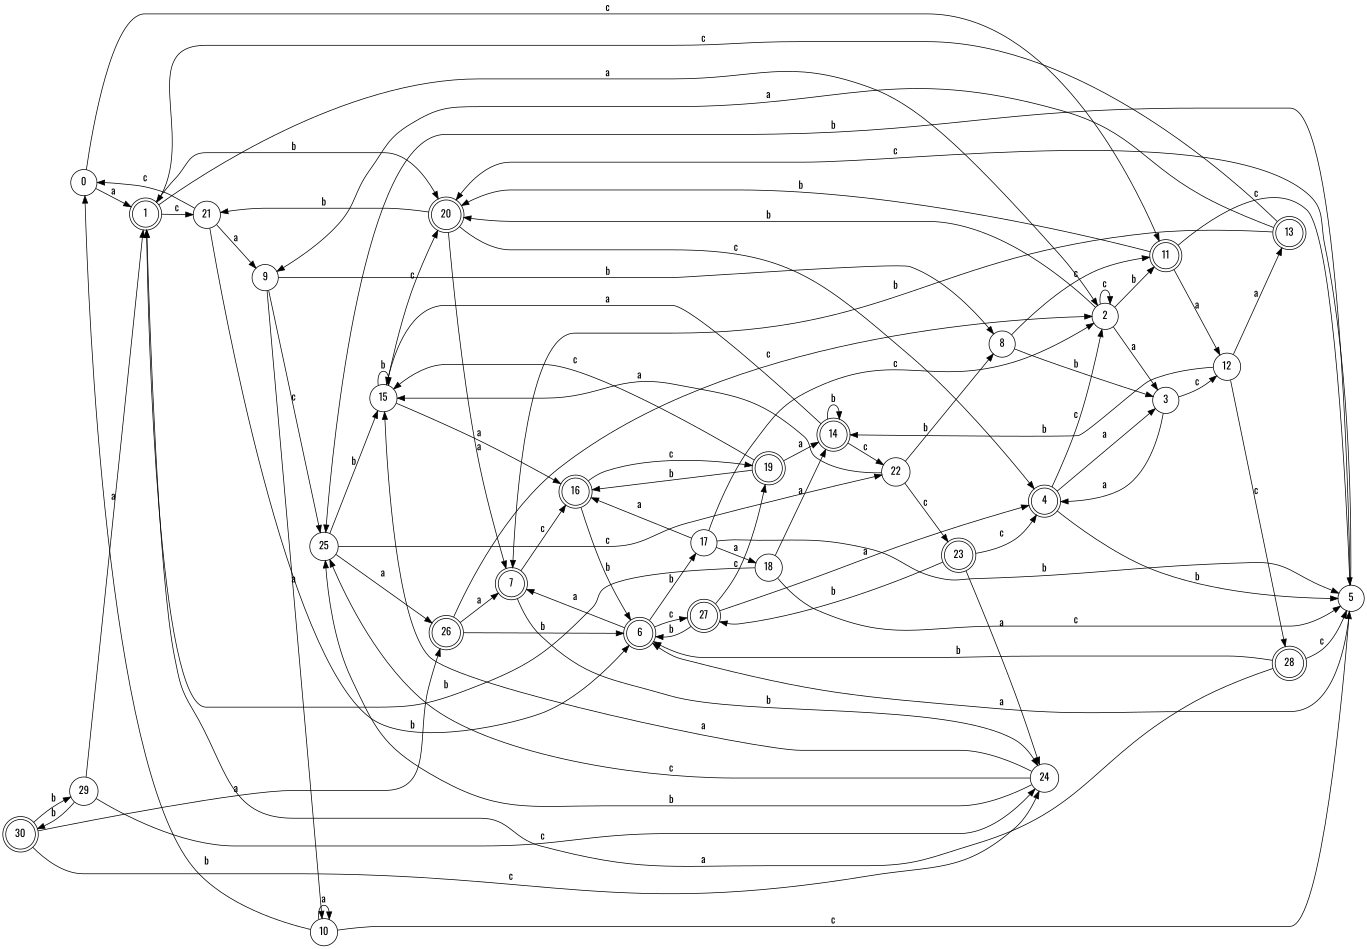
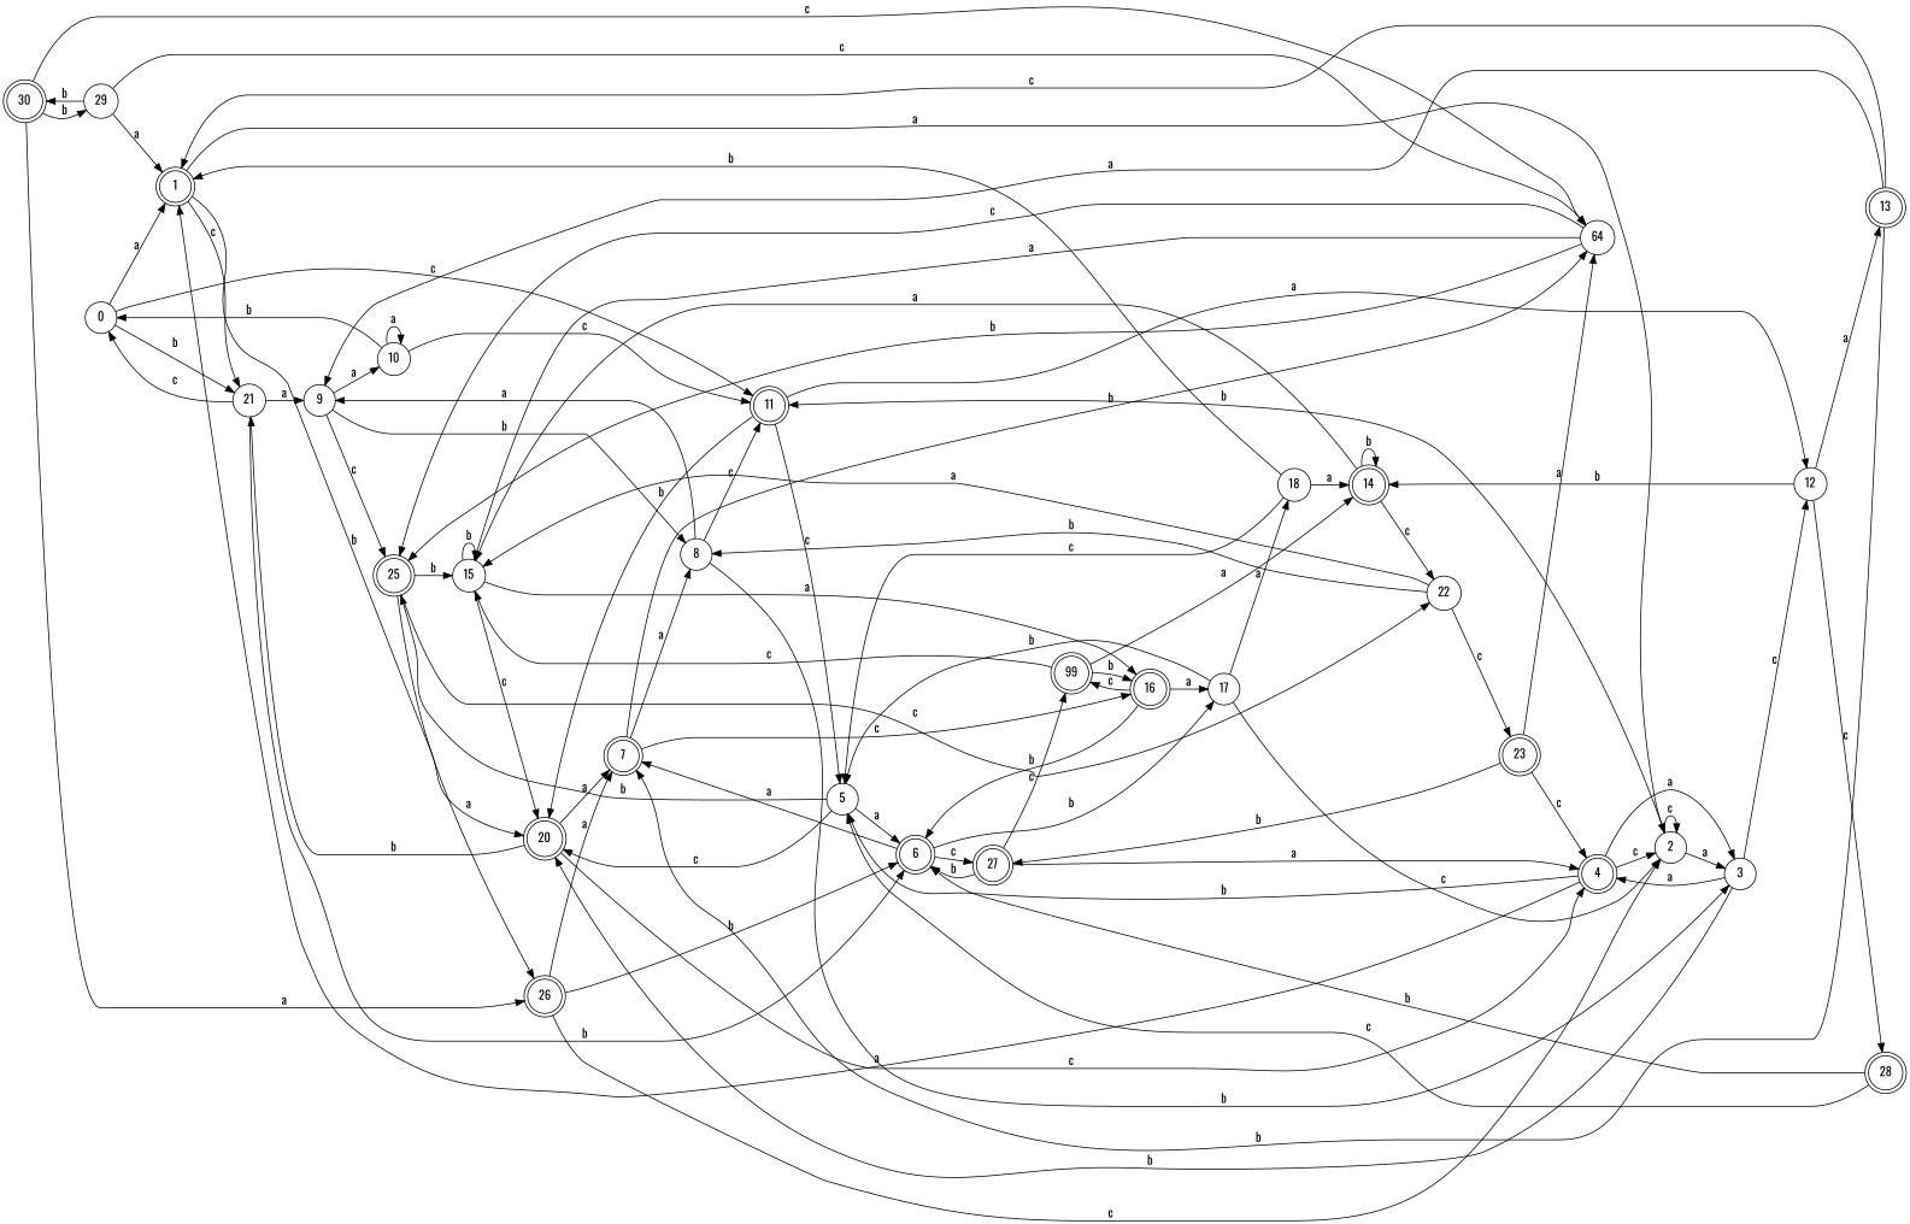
  digraph {
    fontname=Oswald
    rankdir=LR
    node [color=black fillcolor=white fontname=Oswald shape=circle style=filled]
    edge [fontname=Oswald]
    n1 [label=0]
    n2 [label=1 shape=doublecircle style="rounded,filled"]
    n3 [label=11 shape=doublecircle style="rounded,filled"]
    n4 [label=21]
    n5 [label=2]
    n6 [label=20 shape=doublecircle style="rounded,filled"]
    n7 [label=12]
    n8 [label=5]
    n9 [label=6 shape=doublecircle style="rounded,filled"]
    n10 [label=9]
    n11 [label=3]
    n12 [label=4 shape=doublecircle style="rounded,filled"]
    n13 [label=7 shape=doublecircle style="rounded,filled"]
    n14 [label=29]
-   n15 [label=24]
+   n15 [label=64]
    n16 [label=30 shape=doublecircle style="rounded,filled"]
    n17 [label=13 shape=doublecircle style="rounded,filled"]
    n18 [label=14 shape=doublecircle style="rounded,filled"]
    n19 [label=28 shape=doublecircle style="rounded,filled"]
-   n20 [label=25]
+   n20 [label=25 shape=doublecircle]
    n21 [label=17]
    n22 [label=27 shape=doublecircle style="rounded,filled"]
    n23 [label=15]
    n24 [label=22]
    n25 [label=26 shape=doublecircle style="rounded,filled"]
    n26 [label=8]
    n27 [label=16 shape=doublecircle style="rounded,filled"]
    n28 [label=18]
-   n29 [label=19 shape=doublecircle style="rounded,filled"]
+   n29 [label=99 shape=doublecircle style="rounded,filled"]
    n30 [label=10]
    n31 [label=23 shape=doublecircle style="rounded,filled"]
    n1 -> n2 [label=a]
    n1 -> n3 [label=c]
+   n1 -> n4 [label=b]
    n2 -> n4 [label=c]
    n2 -> n5 [label=a]
    n2 -> n6 [label=b]
    n3 -> n6 [label=b]
    n3 -> n7 [label=a]
    n3 -> n8 [label=c]
    n4 -> n1 [label=c]
    n4 -> n9 [label=b]
    n4 -> n10 [label=a]
    n5 -> n3 [label=b]
    n5 -> n5 [label=c]
    n5 -> n11 [label=a]
    n6 -> n4 [label=b]
    n6 -> n12 [label=c]
    n6 -> n13 [label=a]
    n7 -> n17 [label=a]
    n7 -> n18 [label=b]
    n7 -> n19 [label=c]
    n8 -> n6 [label=c]
    n8 -> n9 [label=a]
    n8 -> n20 [label=b]
    n9 -> n13 [label=a]
    n9 -> n21 [label=b]
    n9 -> n22 [label=c]
    n10 -> n20 [label=c]
    n10 -> n26 [label=b]
    n10 -> n30 [label=a]
-   n5 -> n6 [label=b]
+   n11 -> n6 [label=b]
    n11 -> n7 [label=c]
    n11 -> n12 [label=a]
    n12 -> n5 [label=c]
    n12 -> n8 [label=b]
    n12 -> n11 [label=a]
    n13 -> n15 [label=b]
+   n13 -> n26 [label=a]
    n13 -> n27 [label=c]
    n14 -> n2 [label=a]
    n14 -> n15 [label=c]
    n14 -> n16 [label=b]
    n15 -> n20 [label=b]
    n15 -> n20 [label=c]
    n15 -> n23 [label=a]
    n16 -> n14 [label=b]
    n16 -> n15 [label=c]
    n16 -> n25 [label=a]
    n17 -> n2 [label=c]
    n17 -> n10 [label=a]
    n17 -> n13 [label=b]
    n18 -> n18 [label=b]
    n18 -> n23 [label=a]
    n18 -> n24 [label=c]
-   n19 -> n2 [label=a]
+   n12 -> n2 [label=a]
    n19 -> n8 [label=c]
    n19 -> n9 [label=b]
    n20 -> n23 [label=b]
    n20 -> n24 [label=c]
    n20 -> n25 [label=a]
    n21 -> n5 [label=c]
    n21 -> n8 [label=b]
    n21 -> n28 [label=a]
    n22 -> n9 [label=b]
    n22 -> n12 [label=a]
    n22 -> n29 [label=c]
    n23 -> n6 [label=c]
    n23 -> n23 [label=b]
    n23 -> n27 [label=a]
    n24 -> n23 [label=a]
    n24 -> n26 [label=b]
    n24 -> n31 [label=c]
    n25 -> n5 [label=c]
    n25 -> n9 [label=b]
    n25 -> n13 [label=a]
    n26 -> n3 [label=c]
+   n26 -> n10 [label=a]
    n26 -> n11 [label=b]
    n27 -> n9 [label=b]
-   n21 -> n27 [label=a]
+   n27 -> n21 [label=a]
    n27 -> n29 [label=c]
    n28 -> n2 [label=b]
    n28 -> n8 [label=c]
    n28 -> n18 [label=a]
    n29 -> n18 [label=a]
    n29 -> n23 [label=c]
    n29 -> n27 [label=b]
    n30 -> n1 [label=b]
-   n30 -> n8 [label=c]
+   n30 -> n3 [label=c]
    n30 -> n30 [label=a]
    n31 -> n12 [label=c]
    n31 -> n15 [label=a]
    n31 -> n22 [label=b]
  }
